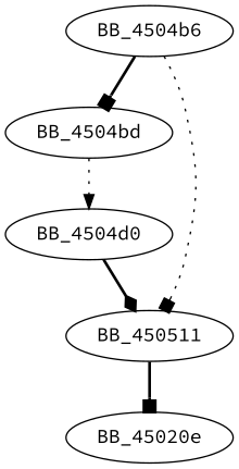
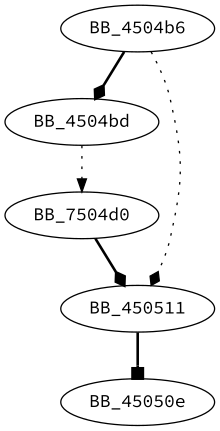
  digraph {
    fontname="Source Code Pro"
    node [fontname="Source Code Pro"]
    edge [arrowhead=box fontname="Source Code Pro" style=bold]
    BB_4504b6
    BB_4504bd
    BB_450511
-   BB_4504d0
-   BB_45050e [label=BB_45020e]
-   BB_4504b6 -> BB_4504bd
-   BB_4504b6 -> BB_450511 [style=dotted]
+   BB_4504d0 [label=BB_7504d0]
+   BB_45050e
+   BB_4504b6 -> BB_4504bd [arrowhead=diamond]
+   BB_4504b6 -> BB_450511 [arrowhead=diamond style=dotted]
    BB_4504bd -> BB_4504d0 [arrowhead=normal style=dotted]
    BB_450511 -> BB_45050e
    BB_4504d0 -> BB_450511 [arrowhead=diamond]
  }
